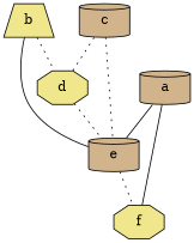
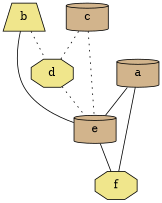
  graph {
    node [fillcolor=tan shape=cylinder style=filled]
    a
    e
    f [fillcolor=khaki shape=octagon]
    b [fillcolor=khaki shape=trapezium]
    d [fillcolor=khaki shape=octagon]
    c
    a -- e
    a -- f
-   e -- f [style=dotted]
+   e -- f
    b -- e
    b -- d [style=dotted]
    d -- e [style=dotted]
    c -- e [style=dotted]
    c -- d [style=dotted]
  }
